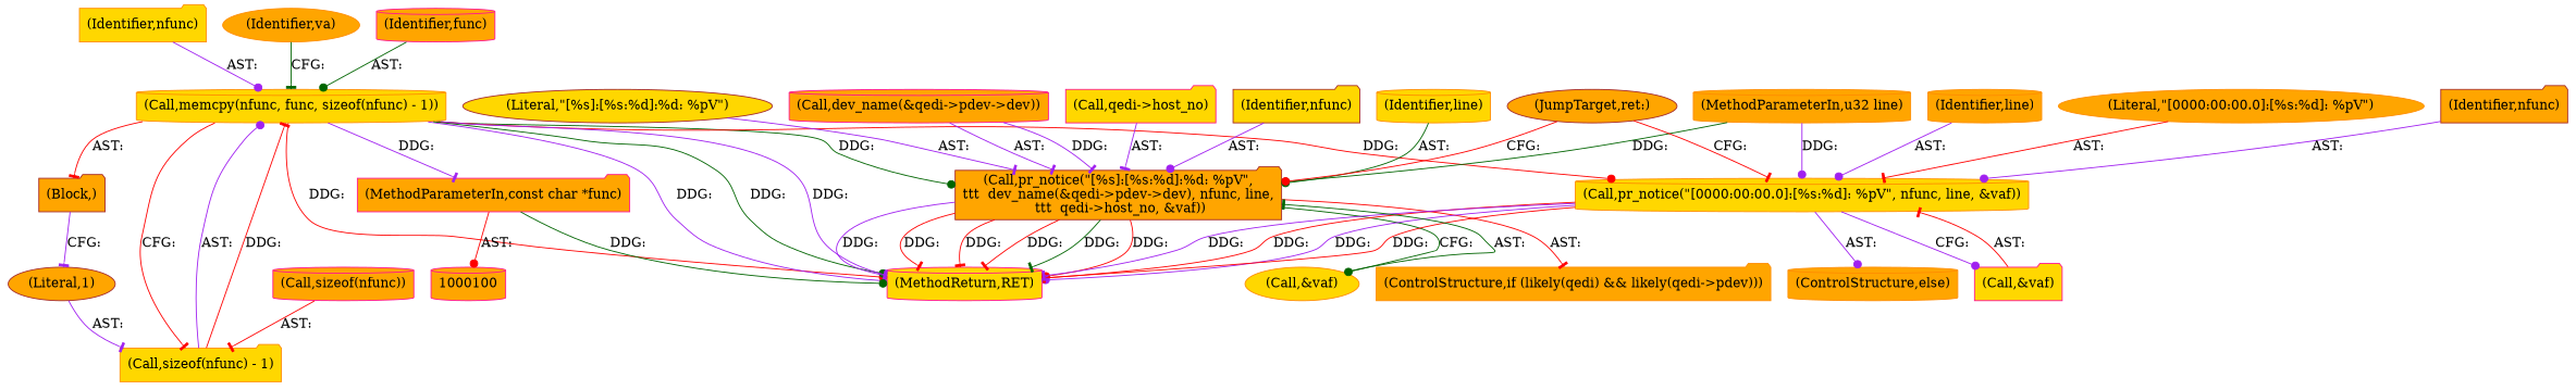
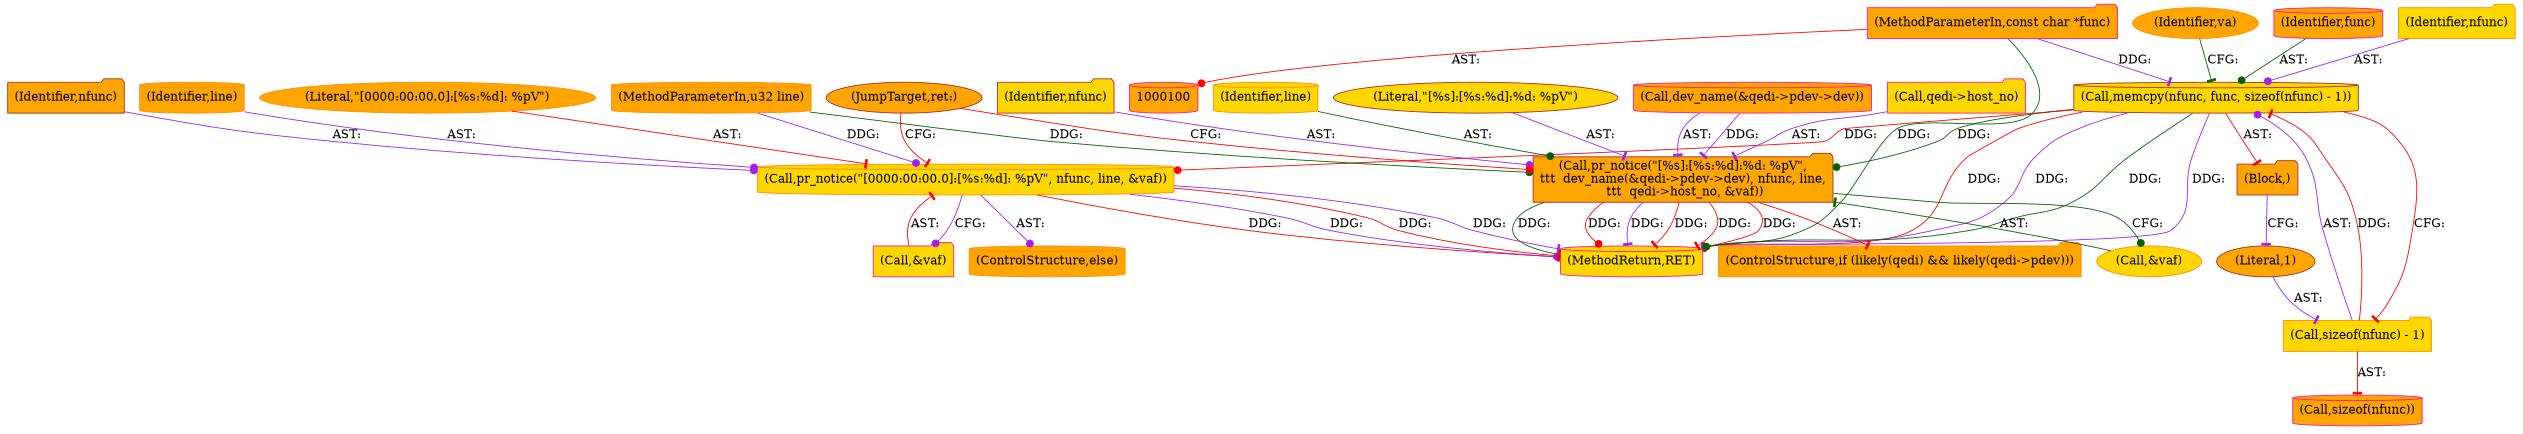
  digraph {
    node [color=darkorange fillcolor=orange shape=cylinder style=filled]
    edge [arrowhead=tee color=purple]
-   n1 [fillcolor=gold label="(Call,memcpy(nfunc, func, sizeof(nfunc) - 1))"]
+   n1 [color=brown fillcolor=gold label="(Call,memcpy(nfunc, func, sizeof(nfunc) - 1))"]
    n2 [fillcolor=gold label="(Call,sizeof(nfunc) - 1)" shape=folder]
    n3 [color=brown label="(Call,pr_notice(\"[%s]:[%s:%d]:%d: %pV\",\n\t\t\t  dev_name(&qedi->pdev->dev), nfunc, line,\n \t\t\t  qedi->host_no, &vaf))" shape=folder]
    n4 [fillcolor=gold label="(Call,pr_notice(\"[0000:00:00.0]:[%s:%d]: %pV\", nfunc, line, &vaf))"]
    n5 [color=deeppink fillcolor=gold label="(MethodReturn,RET)"]
    n6 [color=brown label="(Block,)" shape=folder]
    n7 [label="(ControlStructure,if (likely(qedi) && likely(qedi->pdev)))" shape=folder]
    n8 [fillcolor=gold label="(Call,&vaf)" shape=ellipse]
    n9 [color=deeppink fillcolor=gold label="(Call,&vaf)" shape=folder]
    n10 [label="(ControlStructure,else)"]
    n11 [color=brown label="(Literal,1)" shape=ellipse]
    n12 [color=deeppink label="(MethodParameterIn,const char *func)" shape=folder]
    1000100 [color=deeppink]
    n14 [label="(MethodParameterIn,u32 line)"]
    n15 [color=brown label="(Identifier,nfunc)" shape=folder]
    n16 [fillcolor=gold label="(Identifier,nfunc)" shape=folder]
    n17 [color=deeppink label="(Call,sizeof(nfunc))"]
    n18 [color=brown fillcolor=gold label="(Literal,\"[%s]:[%s:%d]:%d: %pV\")" shape=ellipse]
    n19 [color=deeppink label="(Call,dev_name(&qedi->pdev->dev))"]
    n20 [color=deeppink fillcolor=gold label="(Call,qedi->host_no)" shape=folder]
    n21 [label="(Identifier,line)"]
    n22 [label="(Identifier,va)" shape=ellipse]
    n23 [color=brown fillcolor=gold label="(Identifier,nfunc)" shape=folder]
    n24 [color=deeppink label="(Identifier,func)"]
    n25 [label="(Literal,\"[0000:00:00.0]:[%s:%d]: %pV\")" shape=ellipse]
    n26 [fillcolor=gold label="(Identifier,line)"]
    n27 [color=brown label="(JumpTarget,ret:)" shape=ellipse]
    n1 -> n2 [color=red label="CFG: "]
    n1 -> n3 [arrowhead=dot color=darkgreen label="DDG: "]
    n1 -> n4 [arrowhead=dot color=red label="DDG: "]
    n1 -> n5 [arrowhead=dot color=red label="DDG: "]
    n1 -> n5 [label="DDG: "]
    n1 -> n5 [arrowhead=dot color=darkgreen label="DDG: "]
    n1 -> n5 [label="DDG: "]
    n1 -> n6 [color=red label="AST: "]
    n2 -> n1 [arrowhead=dot label="AST: "]
    n2 -> n1 [color=red label="DDG: "]
    n3 -> n5 [label="DDG: "]
    n3 -> n5 [color=red label="DDG: "]
    n3 -> n5 [color=red label="DDG: "]
    n3 -> n5 [color=red label="DDG: "]
    n3 -> n5 [color=darkgreen label="DDG: "]
    n3 -> n5 [arrowhead=dot color=red label="DDG: "]
    n3 -> n7 [color=red label="AST: "]
    n3 -> n8 [arrowhead=dot color=darkgreen label="CFG: "]
    n4 -> n5 [color=red label="DDG: "]
    n4 -> n5 [arrowhead=dot label="DDG: "]
    n4 -> n5 [color=red label="DDG: "]
    n4 -> n5 [label="DDG: "]
    n4 -> n9 [arrowhead=dot label="CFG: "]
    n4 -> n10 [arrowhead=dot label="AST: "]
    n6 -> n11 [label="CFG: "]
    n8 -> n3 [color=darkgreen label="AST: "]
    n9 -> n4 [color=red label="AST: "]
    n11 -> n2 [label="AST: "]
-   n1 -> n12 [label="DDG: "]
+   n12 -> n1 [label="DDG: "]
    n12 -> n5 [arrowhead=dot color=darkgreen label="DDG: "]
    n12 -> 1000100 [arrowhead=dot color=red label="AST: "]
    n14 -> n3 [arrowhead=dot color=darkgreen label="DDG: "]
    n14 -> n4 [arrowhead=dot label="DDG: "]
    n15 -> n4 [arrowhead=dot label="AST: "]
    n16 -> n1 [arrowhead=dot label="AST: "]
-   n17 -> n2 [color=red label="AST: "]
+   n2 -> n17 [color=red label="AST: "]
    n18 -> n3 [label="AST: "]
    n19 -> n3 [label="AST: "]
    n19 -> n3 [label="DDG: "]
    n20 -> n3 [label="AST: "]
    n21 -> n4 [arrowhead=dot label="AST: "]
    n22 -> n1 [color=darkgreen label="CFG: "]
    n23 -> n3 [arrowhead=dot label="AST: "]
    n24 -> n1 [arrowhead=dot color=darkgreen label="AST: "]
    n25 -> n4 [color=red label="AST: "]
    n26 -> n3 [arrowhead=dot color=darkgreen label="AST: "]
    n27 -> n3 [arrowhead=dot color=red label="CFG: "]
    n27 -> n4 [color=red label="CFG: "]
  }
